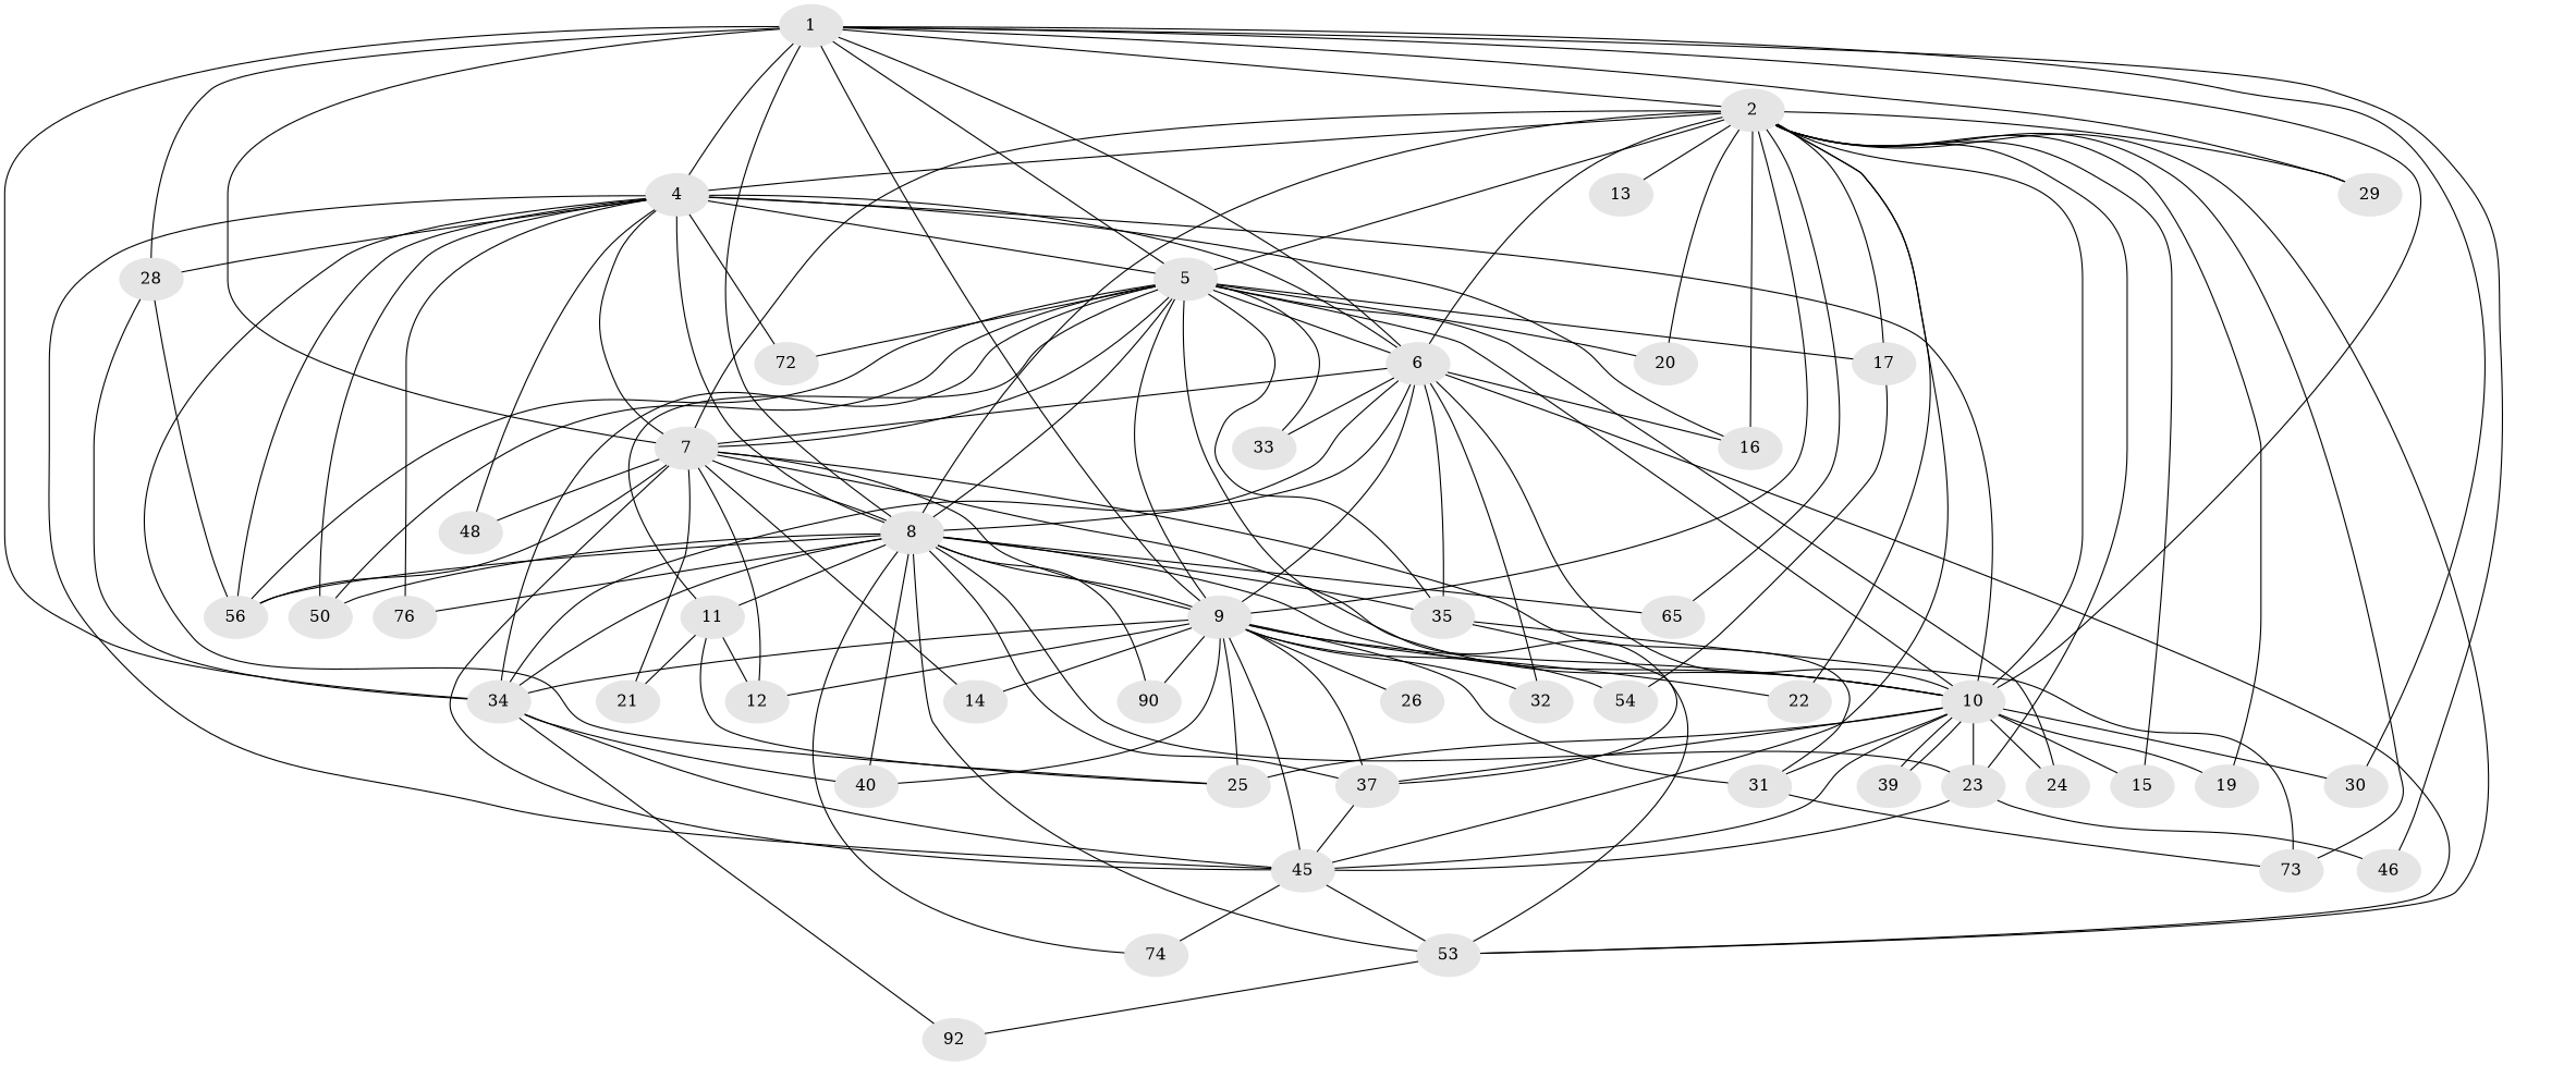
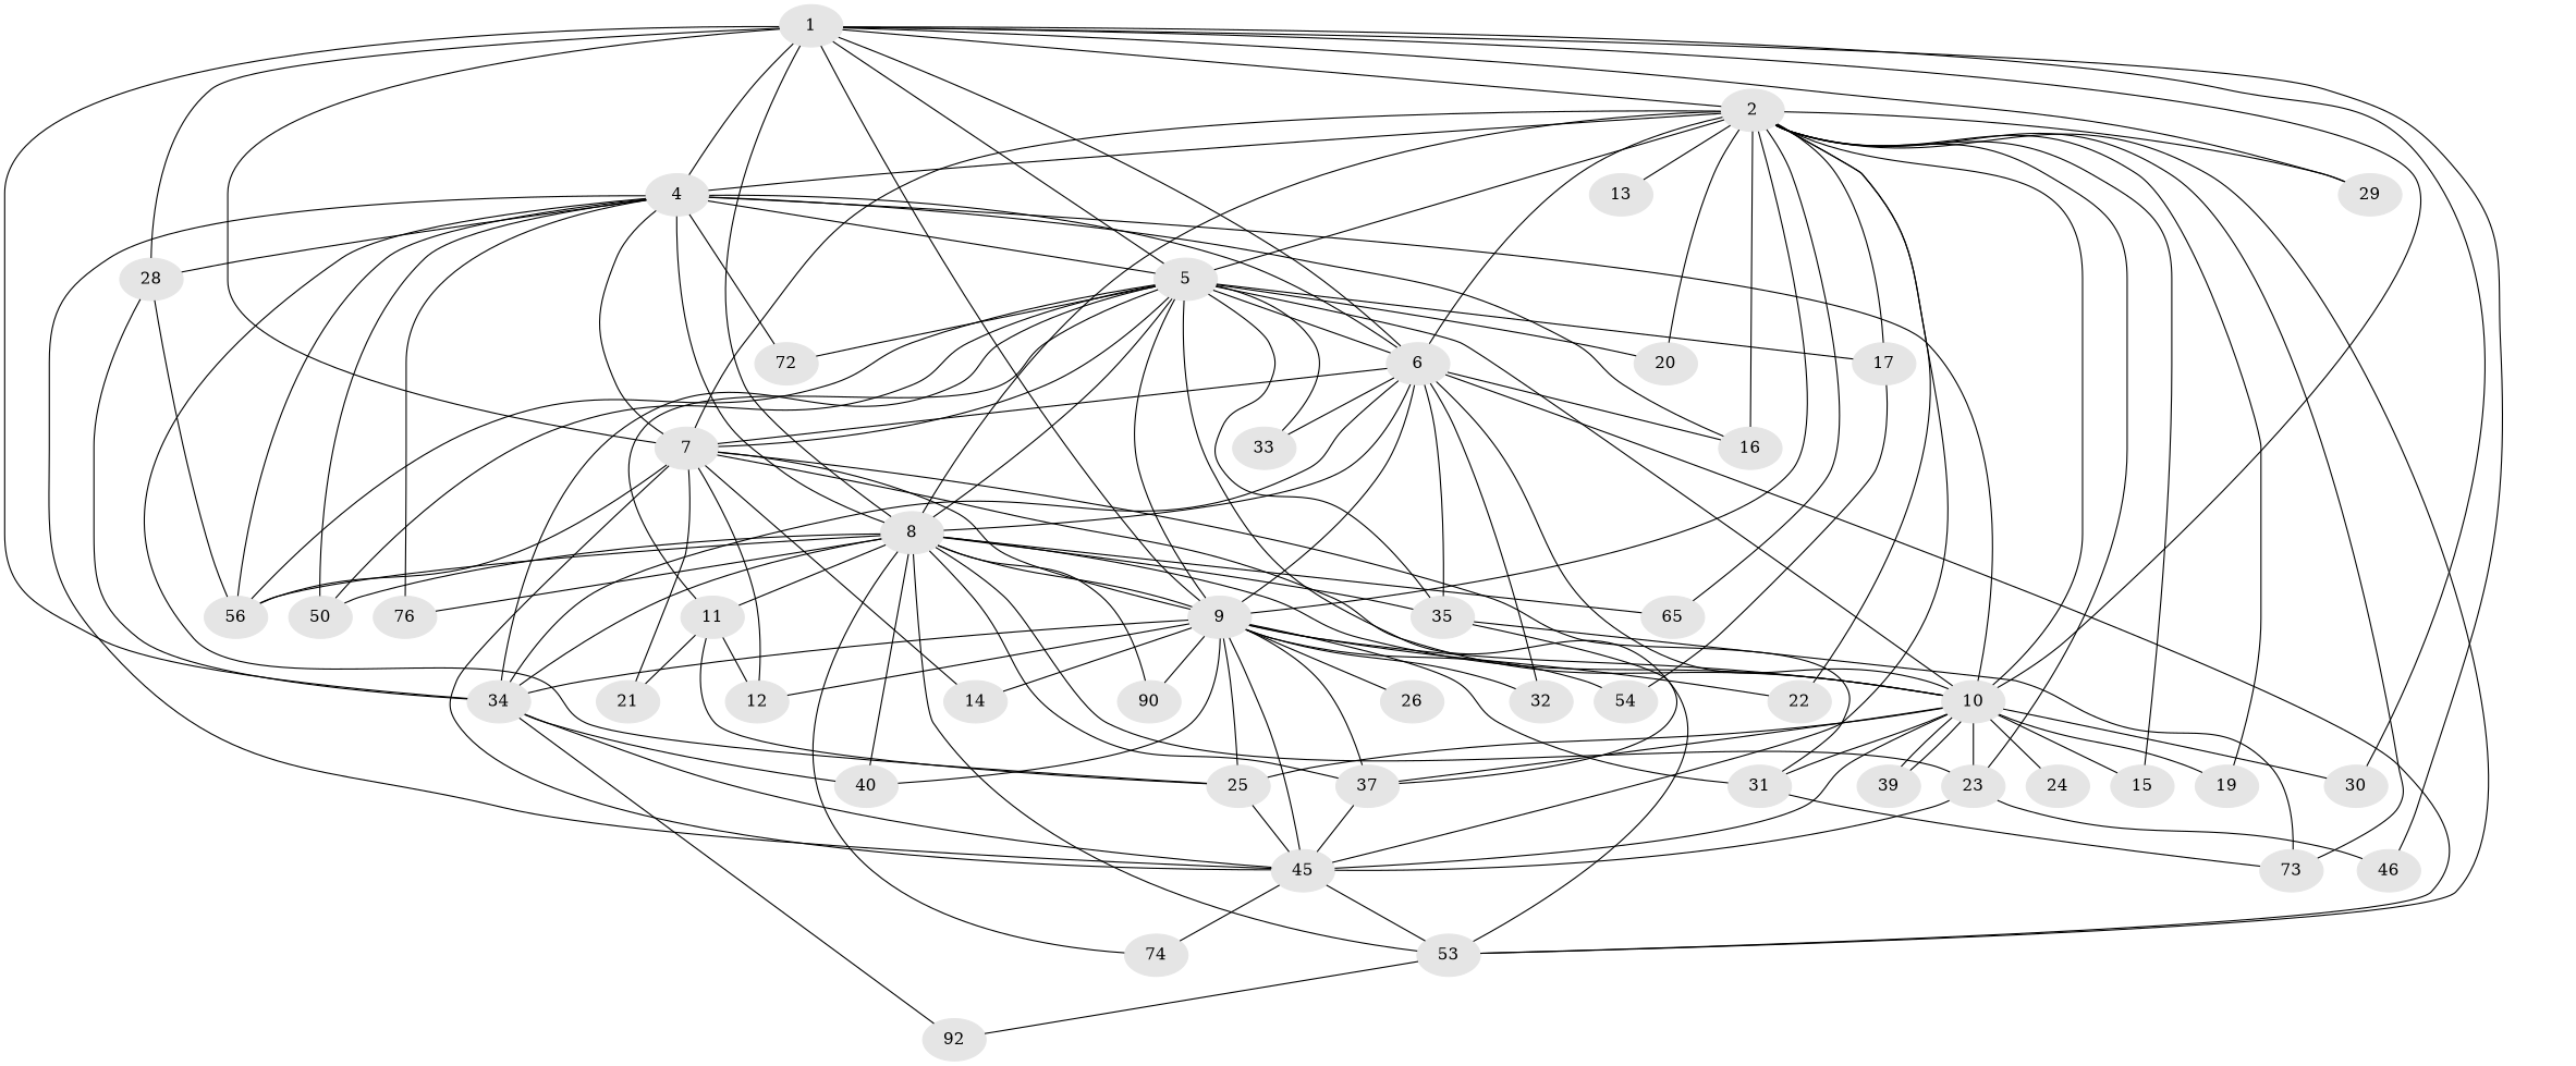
  graph {
    node [color=gray90 style=filled]
    1 [super="+41"]
    2 [super="+3"]
    4 [super="+64+60+91"]
    5 [super="+71+75+44"]
    6 [super="+70"]
    7 [super="+69+99+123+62+42+65+120"]
    8 [super="+51+55+95+96+36+86+80"]
    9 [super="+43+84+100+77"]
    10 [super="+52"]
    28 [super="+105"]
    29
    30
    34 [super="+49+98"]
    46
    13
    15
    16
    17 [super="+18"]
    19
    20
    22
    23
    45 [super="+47"]
    53 [super="+57"]
    n25 [label=65]
    73
    25 [super="+83+27+87"]
-   48
    50 [super="+115"]
    56 [super="+124+58"]
    72
    76
    11
    24
    33
    35 [super="+61"]
    32
    12
    14
    21
    31
    37 [super="+109"]
    40 [super="+78"]
    74
    90
    26 [super="+118"]
    54
    39
    92
    1 -- 2 [weight=2]
    1 -- 4
    1 -- 5
    1 -- 6
    1 -- 7 [weight=2]
    1 -- 8 [weight=5]
    1 -- 9 [weight=3]
    1 -- 10 [weight=2]
    1 -- 28
    1 -- 29
    1 -- 30
    1 -- 34 [weight=2]
    1 -- 46
    2 -- 4 [weight=3]
    2 -- 5 [weight=2]
    2 -- 6 [weight=2]
    2 -- 7 [weight=2]
    2 -- 8 [weight=4]
    2 -- 9 [weight=2]
    2 -- 10 [weight=5]
    2 -- 29
    2 -- 13
    2 -- 15
    2 -- 16
    2 -- 17
    2 -- 19
    2 -- 20
    2 -- 22
    2 -- 23
    2 -- 45 [weight=2]
    2 -- 53
    2 -- n25
    2 -- 73
    4 -- 5 [weight=2]
    4 -- 6
    4 -- 7 [weight=3]
    4 -- 8 [weight=2]
    4 -- 10
    4 -- 28
    4 -- 16
    4 -- 45
    4 -- 25
-   4 -- 48
    4 -- 50
    4 -- 56
    4 -- 72
    4 -- 76
    5 -- 6
    5 -- 7 [weight=3]
    5 -- 8
    5 -- 9 [weight=2]
    5 -- 10
    5 -- 34
    5 -- 17
    5 -- 20
    5 -- 53
    5 -- 50
    5 -- 56
    5 -- 72
    5 -- 11
-   5 -- 24
    5 -- 33
    5 -- 35
    6 -- 7 [weight=2]
    6 -- 8
    6 -- 9
    6 -- 10
    6 -- 34
    6 -- 16
    6 -- 53
    6 -- 33
    6 -- 35 [weight=2]
    6 -- 32
-   7 -- 8 [weight=3]
    7 -- 9
    7 -- 10 [weight=2]
    7 -- 45
-   7 -- 48
    7 -- 56
    7 -- 12
    7 -- 14
    7 -- 21
    7 -- 31
    8 -- 9 [weight=3]
    8 -- 10
    8 -- 34
    8 -- 23
    8 -- 53
    8 -- n25
    8 -- 50
    8 -- 56
    8 -- 76
    8 -- 11
    8 -- 35 [weight=2]
    8 -- 37
    8 -- 40 [weight=3]
    8 -- 74
    8 -- 90
    9 -- 10
    9 -- 34
    9 -- 22
    9 -- 45 [weight=2]
    9 -- 25
    9 -- 32
    9 -- 12
    9 -- 14
    9 -- 31
    9 -- 37 [weight=2]
    9 -- 40
    9 -- 90
    9 -- 26
    9 -- 54
    10 -- 30
    10 -- 15
    10 -- 19
    10 -- 23
    10 -- 45
    10 -- 25 [weight=3]
    10 -- 24
    10 -- 31
    10 -- 37
    10 -- 39
    10 -- 39
    28 -- 34
    28 -- 56
    34 -- 45
    34 -- 40
    34 -- 92
    17 -- 54
    23 -- 46
    23 -- 45
    45 -- 53
    45 -- 74
    53 -- 92
+   25 -- 45
    11 -- 25
    11 -- 12
    11 -- 21
    35 -- 73
    35 -- 37
    31 -- 73
    37 -- 45
  }
